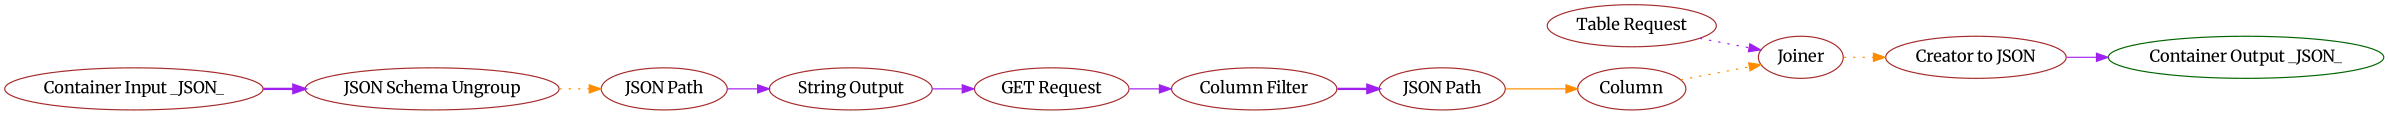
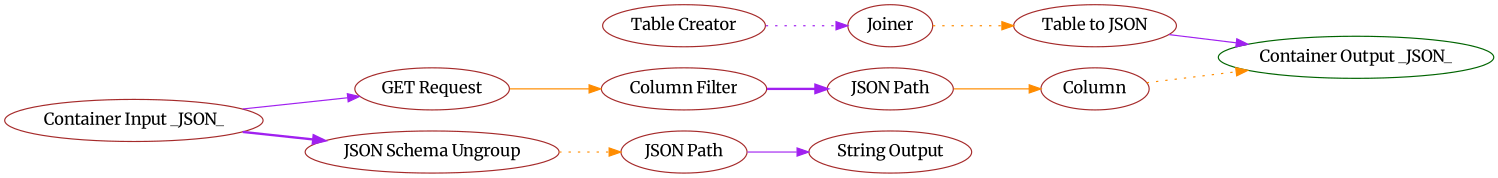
  digraph {
    fontname=Merriweather
    rankdir=LR
    node [color=brown fontname=Merriweather]
    edge [color=purple fontname=Merriweather style=solid]
    n1 [label="GET Request"]
    n2 [label="Column Filter"]
    n3 [label="JSON Path"]
    n4 [label=Column]
    n5 [label=Joiner]
-   n6 [label="Creator to JSON"]
-   n7 [label="Table Request"]
+   n6 [label="Table to JSON"]
+   n7 [label="Table Creator"]
    n8 [color=darkgreen label="Container Output _JSON_"]
    n9 [label="Container Input _JSON_"]
    n10 [label="JSON Schema Ungroup"]
    n11 [label="JSON Path"]
    n12 [label="String Output"]
-   n1 -> n2
+   n1 -> n2 [color=darkorange]
    n2 -> n3 [style=bold]
    n3 -> n4 [color=darkorange]
-   n4 -> n5 [color=darkorange style=dotted]
+   n4 -> n8 [color=darkorange style=dotted]
    n5 -> n6 [color=darkorange style=dotted]
    n6 -> n8
    n7 -> n5 [style=dotted]
    n9 -> n10 [style=bold]
    n10 -> n11 [color=darkorange style=dotted]
    n11 -> n12
-   n12 -> n1
+   n9 -> n1
  }
